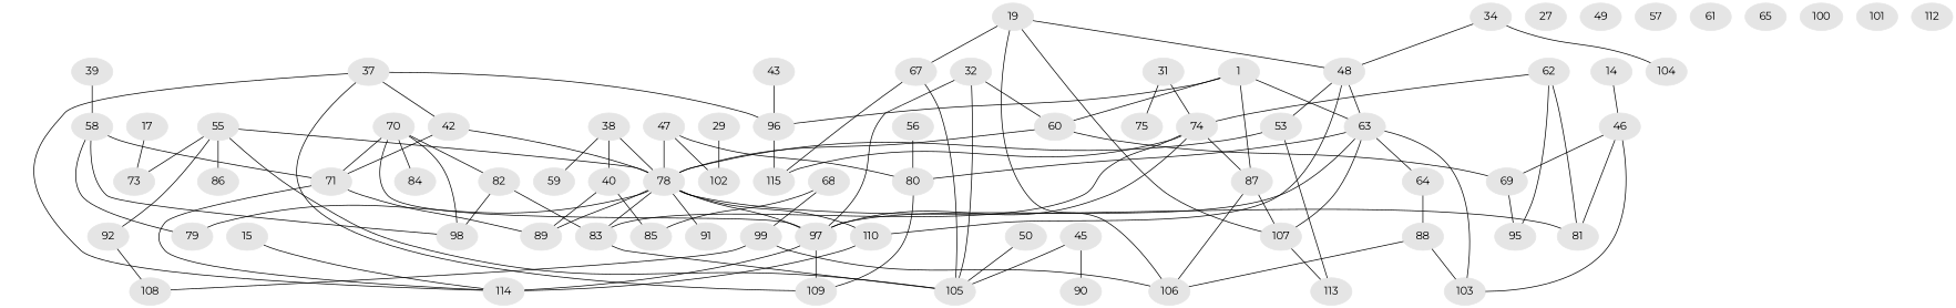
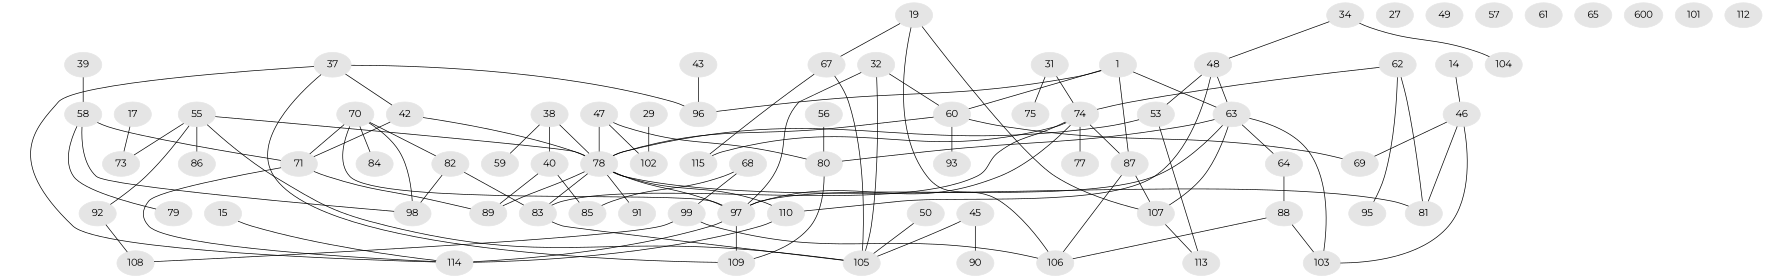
  graph {
    fontname=Montserrat
    node [color=gray90 fontname=Montserrat style=filled]
    edge [fontname=Montserrat]
    60 [super="+25"]
    78 [super="+4+76"]
    69
+   93
    1
    63 [super="+54"]
    87 [super="+66"]
    96
    107
    97 [super="+12+16+94"]
    103
    80
    64
    106 [super="+5+9"]
    n15 [label=115 super="+33"]
    14
    46
    81
    114 [super="+7+36"]
    15
    17
    73
    48 [super="+41"]
    53
    110
    19
    67 [super="+18"]
    105
    113
    27
    29
    102
    32
    109
    34
    104
    37
    42
    71
    38
    40
    59
    85
    89
    79 [super="+28"]
    83
    91
    58 [super="+21"]
    98
    39
    43
    45
    90
    95
    47
    49
    50
    74 [super="+72"]
+   77
    n60 [label=31]
    75
    55 [super="+6"]
    86
    92
    108
    56
    57
    61
    62 [super="+2"]
    88
    65
    68
    99
    70 [super="+10"]
    82 [super="+22+35"]
    84
-   100
+   100 [label=600]
    101
    112
    60 -- 78 [weight=3]
    60 -- 69
+   60 -- 93
    78 -- 97 [weight=2]
    78 -- 81
    78 -- 110 [weight=2]
    78 -- 89
-   78 -- 79
    78 -- 83
    78 -- 91
-   69 -- 95
    1 -- 60
    1 -- 63
    1 -- 87 [weight=2]
    1 -- 96
    63 -- 107
    63 -- 97 [weight=2]
    63 -- 103
    63 -- 80
    63 -- 64
    87 -- 107
    87 -- 106
-   96 -- n15
    107 -- 113
    97 -- 114
    97 -- 109
    80 -- 109
    64 -- 88
    14 -- 46
    46 -- 69
    46 -- 103
    46 -- 81
    15 -- 114
    17 -- 73
    48 -- 63 [weight=2]
    48 -- 53
    48 -- 110
    53 -- 78
    53 -- 113
    110 -- 114 [weight=2]
    19 -- 107
    19 -- 106
-   19 -- 48
    19 -- 67 [weight=2]
    67 -- n15
    67 -- 105
    29 -- 102
    32 -- 60
    32 -- 97
    32 -- 105
    34 -- 48
    34 -- 104
    37 -- 96
    37 -- 114
    37 -- 109
    37 -- 42
    42 -- 78
    42 -- 71
    71 -- 114
    71 -- 89
    38 -- 78
    38 -- 40
    38 -- 59
    40 -- 85
    40 -- 89
    83 -- 105
    58 -- 71 [weight=2]
    58 -- 79
    58 -- 98
    39 -- 58
    43 -- 96
    45 -- 105
    45 -- 90
    47 -- 78
    47 -- 80
    47 -- 102
    50 -- 105
    74 -- 87
    74 -- 97 [weight=2]
    74 -- n15
    74 -- 83
+   74 -- 77
    n60 -- 74
    n60 -- 75
    55 -- 78
    55 -- 73 [weight=2]
    55 -- 105 [weight=2]
    55 -- 86 [weight=2]
    55 -- 92
    92 -- 108
    56 -- 80
    62 -- 81
    62 -- 95
    62 -- 74
    88 -- 103
    88 -- 106
    68 -- 85
    68 -- 99
    99 -- 106
    99 -- 108
    70 -- 97
    70 -- 71
    70 -- 98
    70 -- 82
    70 -- 84
    82 -- 83
    82 -- 98
  }
